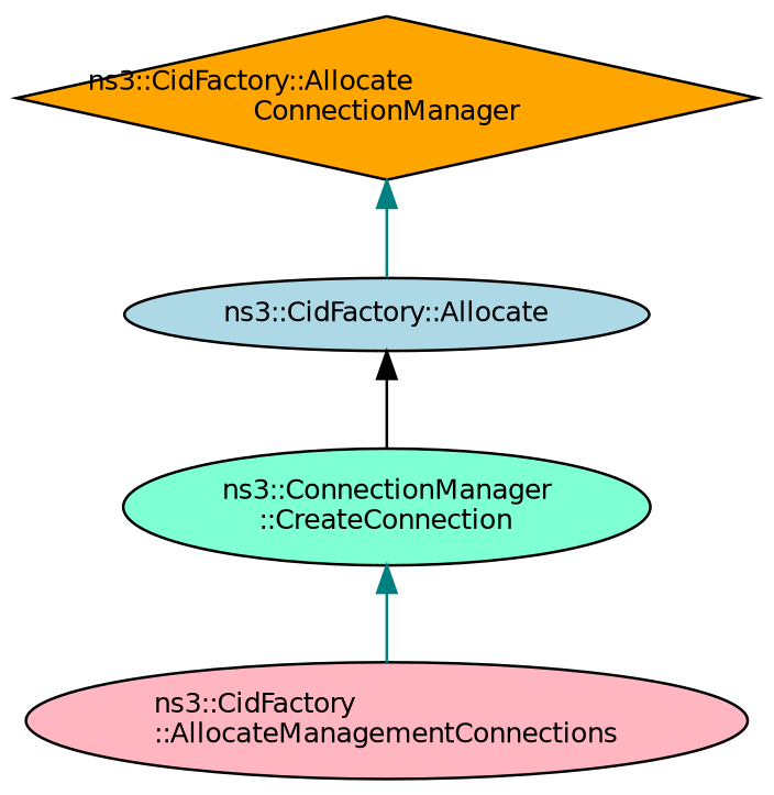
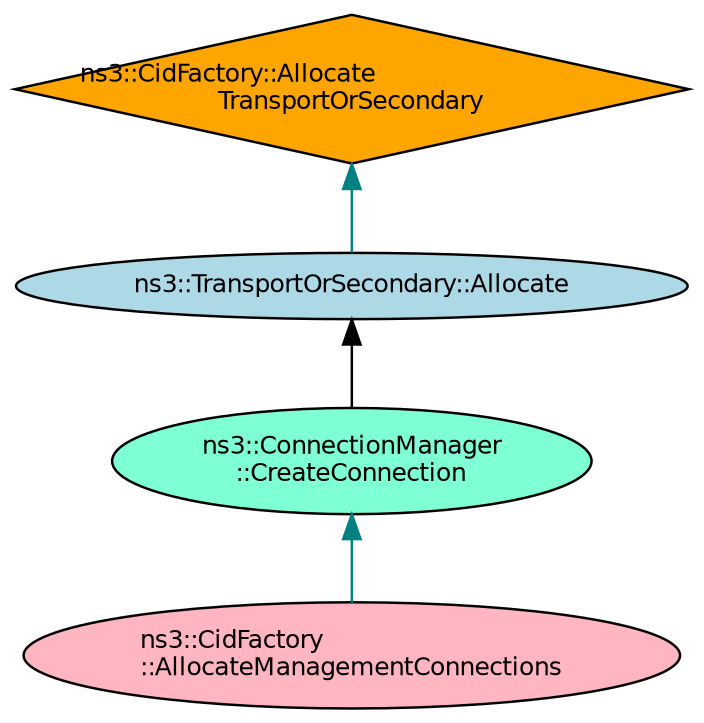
  digraph {
    rankdir=TB
    node [color=black fontname=Helvetica fontsize=10 shape=ellipse style=filled]
    edge [color=teal dir=back fontname=Helvetica fontsize=10 labelfontname=Helvetica labelfontsize=10 style=solid]
-   n1 [fillcolor=orange fontcolor=black height=0.2 label="ns3::CidFactory::Allocate\lConnectionManager" shape=diamond width=0.4]
-   n2 [fillcolor=lightblue height=0.2 label="ns3::CidFactory::Allocate" width=0.4]
+   n1 [fillcolor=orange fontcolor=black height=0.2 label="ns3::CidFactory::Allocate\lTransportOrSecondary" shape=diamond width=0.4]
+   n2 [fillcolor=lightblue height=0.2 label="ns3::TransportOrSecondary::Allocate" width=0.4]
    n3 [fillcolor=aquamarine height=0.2 label="ns3::ConnectionManager\l::CreateConnection" width=0.4]
    n4 [fillcolor=lightpink height=0.2 label="ns3::CidFactory\l::AllocateManagementConnections" width=0.4]
    n1 -> n2
    n2 -> n3 [color=black]
    n3 -> n4
  }
